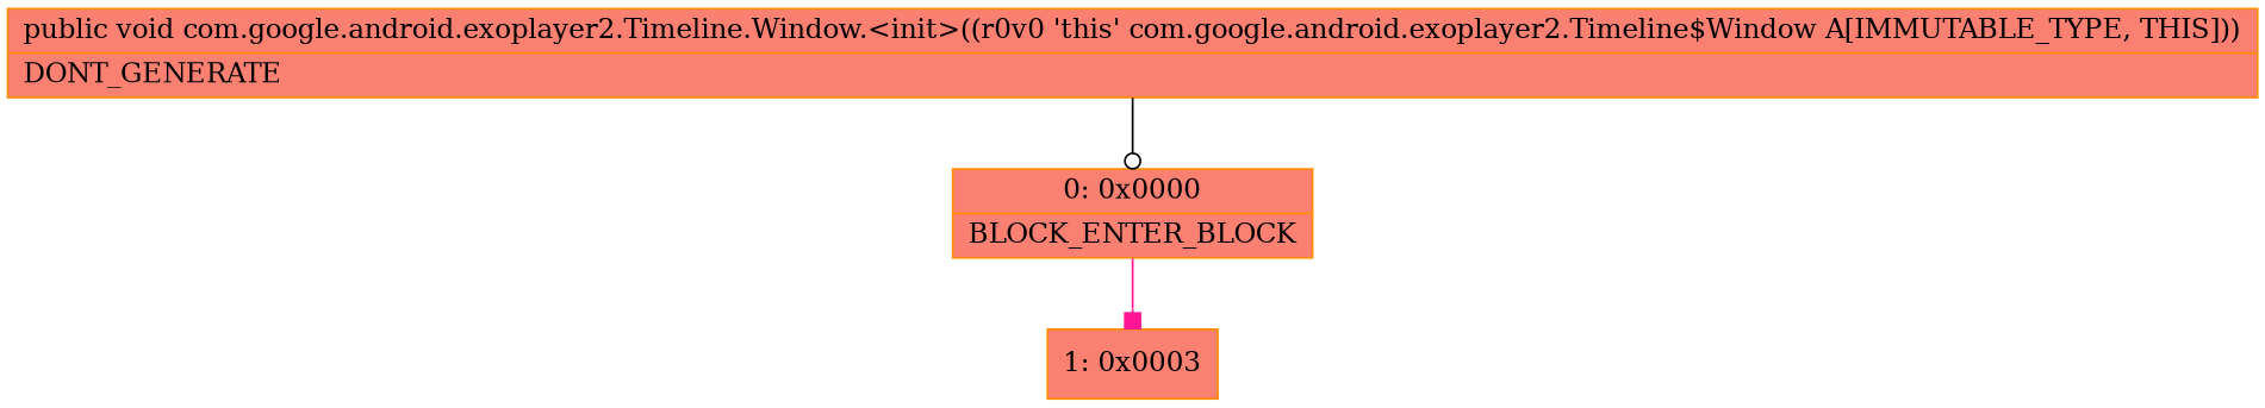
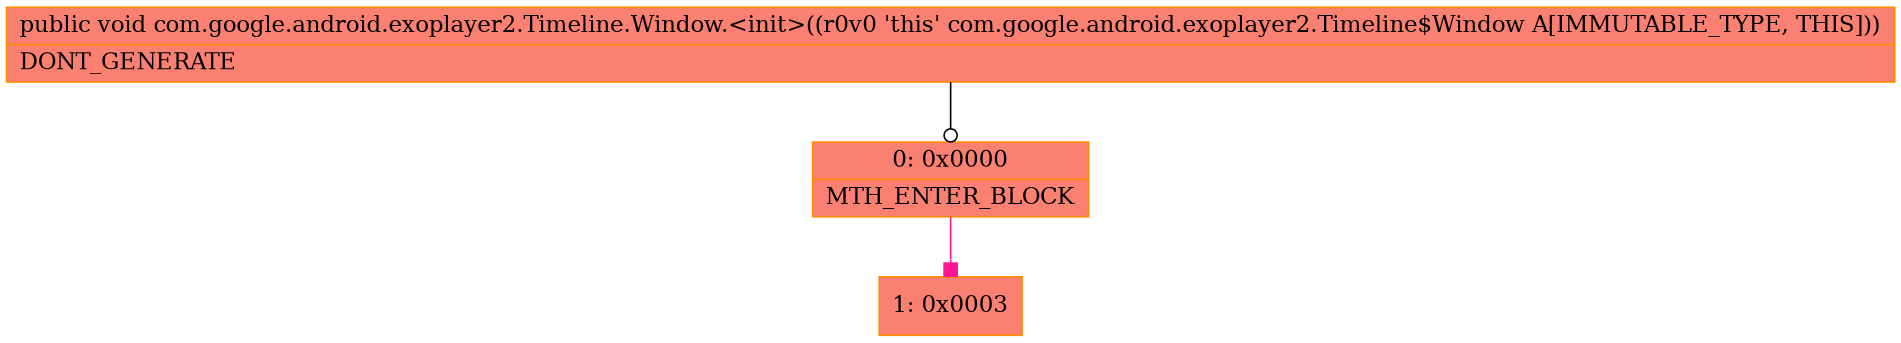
  digraph {
    node [color=darkorange shape=record style=filled fillcolor=salmon]
-   n1 [label="{0\:\ 0x0000|BLOCK_ENTER_BLOCK\l}"]
+   n1 [label="{0\:\ 0x0000|MTH_ENTER_BLOCK\l}"]
    n2 [label="{1\:\ 0x0003}"]
    n3 [label="{public void com.google.android.exoplayer2.Timeline.Window.\<init\>((r0v0 'this' com.google.android.exoplayer2.Timeline$Window A[IMMUTABLE_TYPE, THIS]))  | DONT_GENERATE\l}"]
    subgraph cluster_1 {
      label="R(0)"
    }
    n1 -> n2 [color=deeppink arrowhead=box]
    n3 -> n1 [color=black arrowhead=odot]
  }
